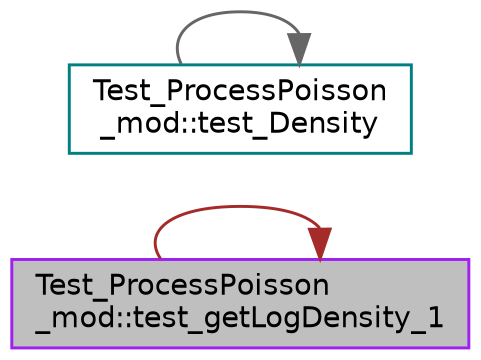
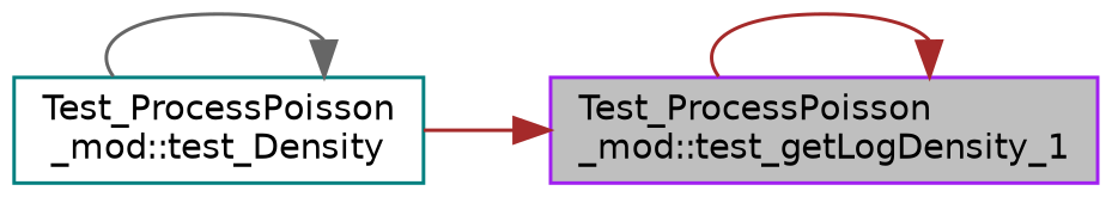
  digraph {
    rankdir=RL
    node [fontname=Helvetica fontsize=10 shape=box style=filled]
    edge [color=brown dir=back fontname=Helvetica fontsize=10 labelfontname=Helvetica labelfontsize=10 style=solid]
    n1 [color=purple fillcolor=grey75 fontcolor=black height=0.2 label="Test_ProcessPoisson\l_mod::test_getLogDensity_1" width=0.4]
    n2 [color=teal fillcolor=white height=0.2 label="Test_ProcessPoisson\l_mod::test_Density" width=0.4]
    n1 -> n1
+   n1 -> n2
    n2 -> n2 [color=gray40]
  }
